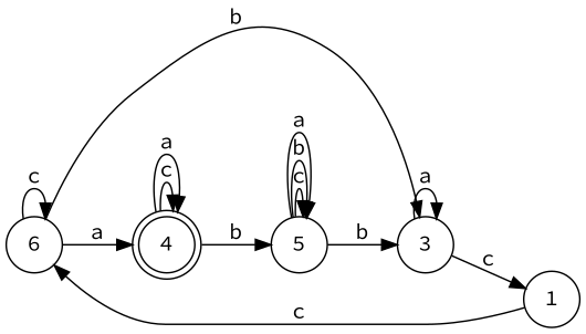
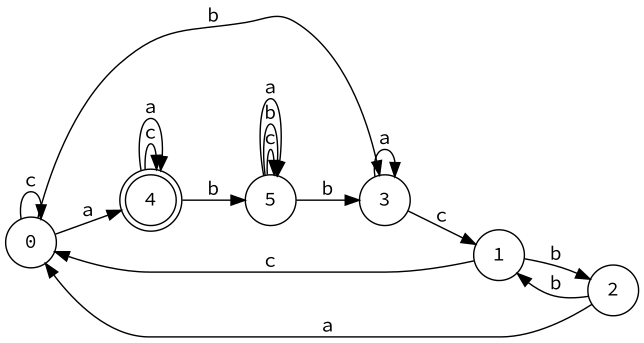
  digraph {
    fontname="Source Code Pro"
    rankdir=LR
    node [fontname="Source Code Pro" shape=circle]
    edge [fontname="Source Code Pro"]
-   n1 [label=6]
+   n1 [label=0]
    n2 [label=3]
    n3 [label=4 shape=doublecircle]
    n4 [label=1]
    n5 [label=5]
+   n6 [label=2]
    n1 -> n1 [label=c]
    n1 -> n2 [label=b]
    n1 -> n3 [label=a]
    n2 -> n2 [label=a]
    n2 -> n4 [label=c]
    n3 -> n3 [label=c]
    n3 -> n3 [label=a]
    n3 -> n5 [label=b]
    n4 -> n1 [label=c]
+   n4 -> n6 [label=b]
    n5 -> n2 [label=b]
    n5 -> n5 [label=c]
    n5 -> n5 [label=b]
    n5 -> n5 [label=a]
+   n6 -> n1 [label=a]
+   n6 -> n4 [label=b]
  }
